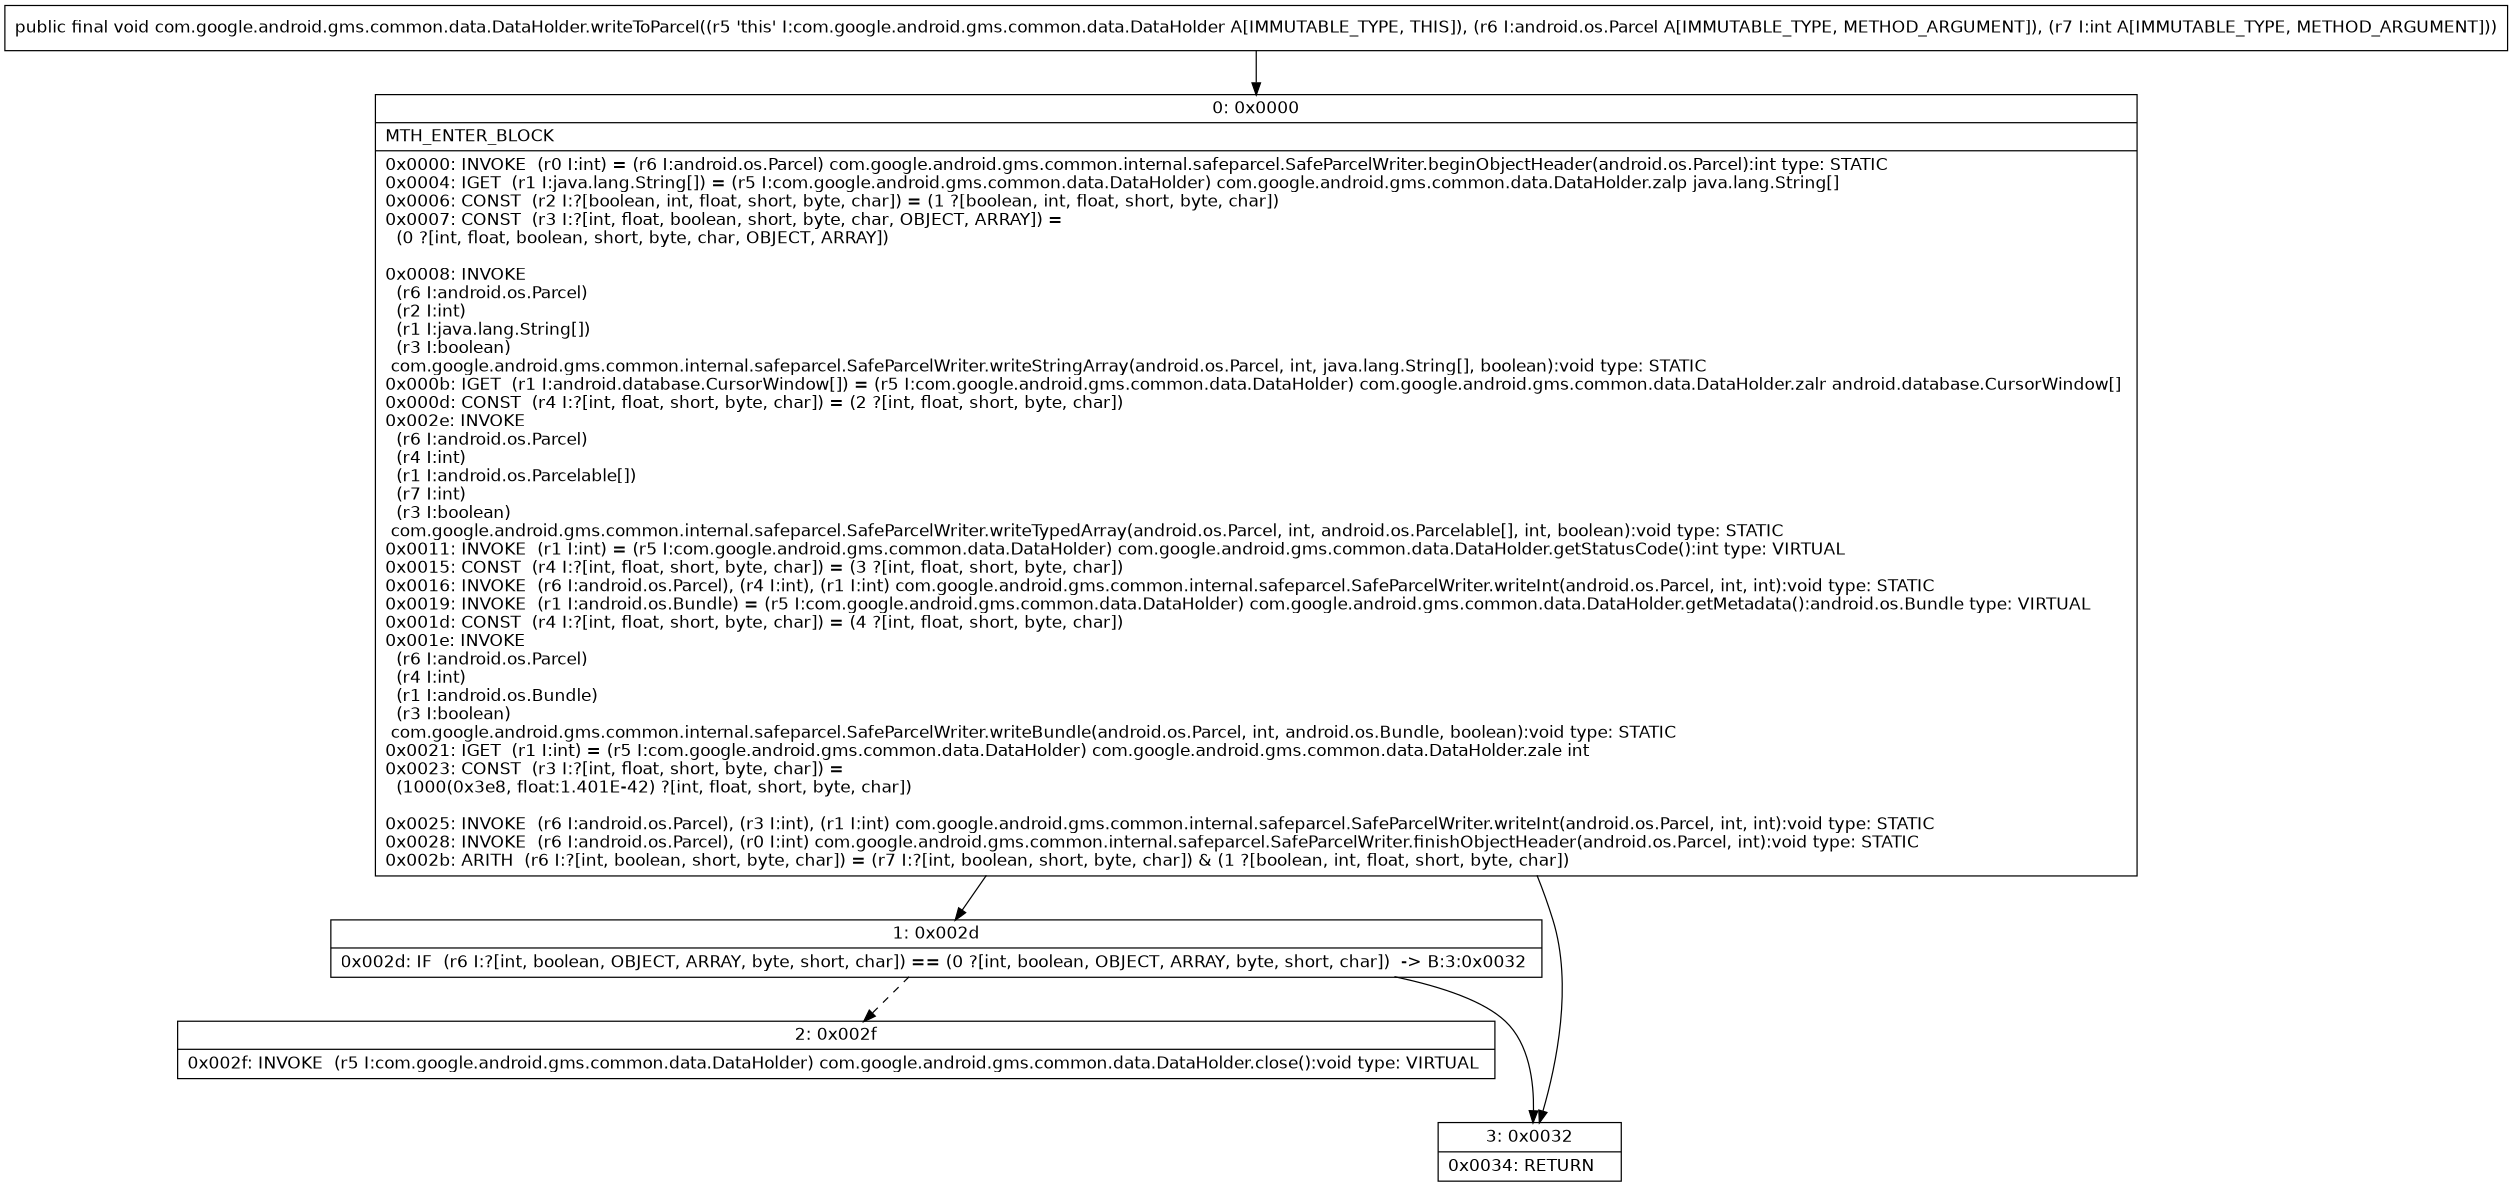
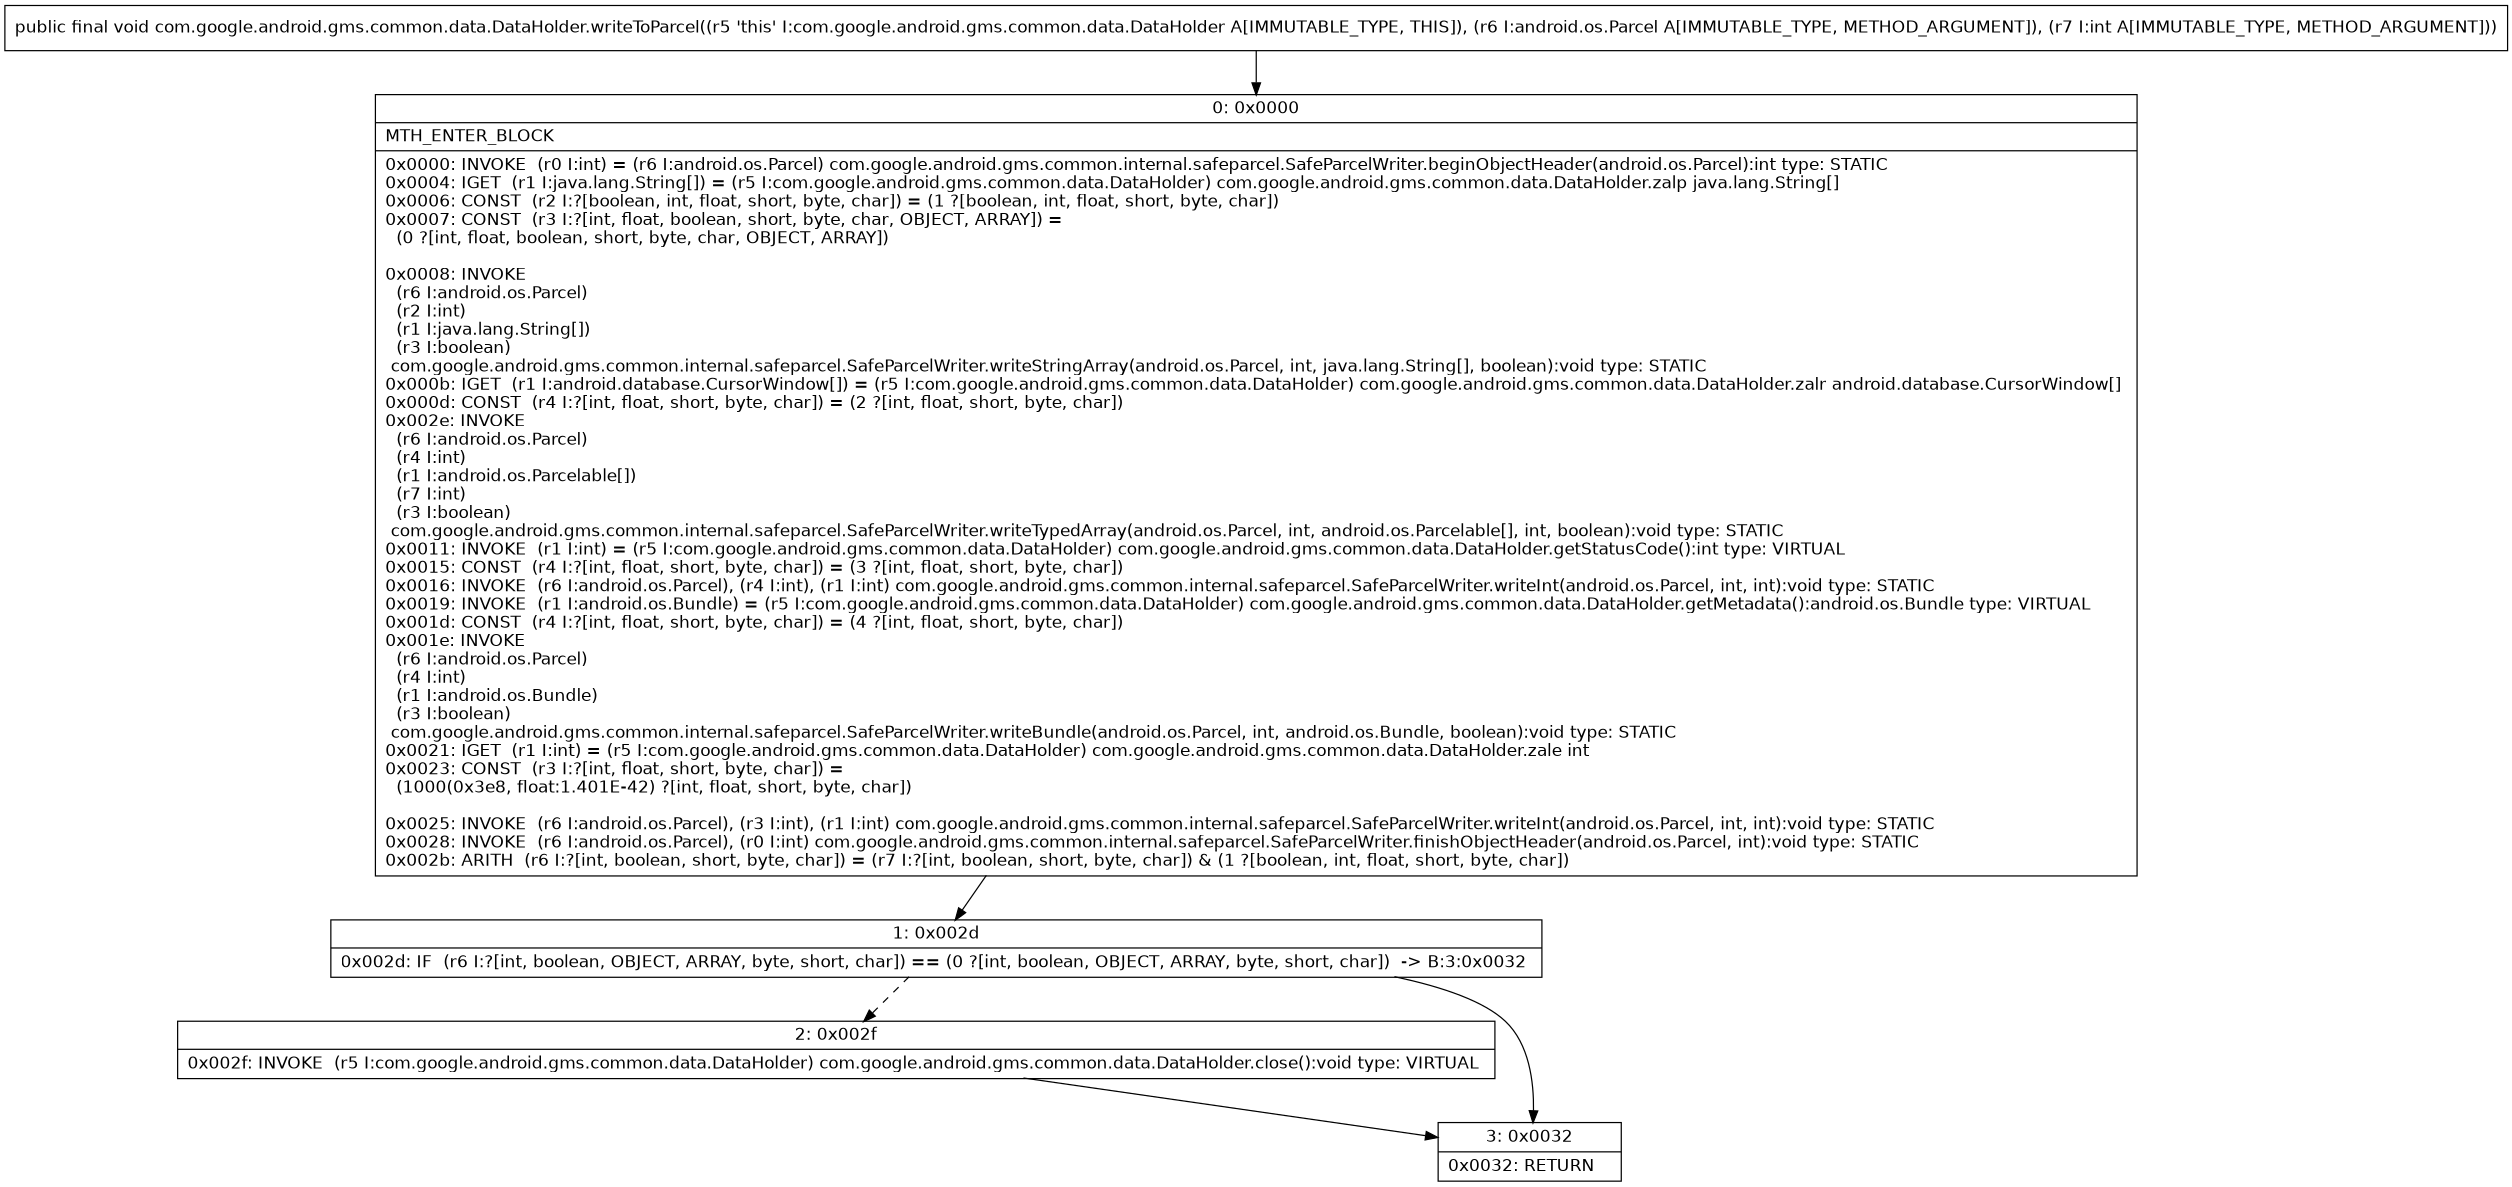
  digraph {
    fontname="DejaVu Sans"
    node [fontname="DejaVu Sans" shape=record]
    edge [fontname="DejaVu Sans"]
    n1 [label="{0\:\ 0x0000|MTH_ENTER_BLOCK\l|0x0000: INVOKE  (r0 I:int) = (r6 I:android.os.Parcel) com.google.android.gms.common.internal.safeparcel.SafeParcelWriter.beginObjectHeader(android.os.Parcel):int type: STATIC \l0x0004: IGET  (r1 I:java.lang.String[]) = (r5 I:com.google.android.gms.common.data.DataHolder) com.google.android.gms.common.data.DataHolder.zalp java.lang.String[] \l0x0006: CONST  (r2 I:?[boolean, int, float, short, byte, char]) = (1 ?[boolean, int, float, short, byte, char]) \l0x0007: CONST  (r3 I:?[int, float, boolean, short, byte, char, OBJECT, ARRAY]) = \l  (0 ?[int, float, boolean, short, byte, char, OBJECT, ARRAY])\l \l0x0008: INVOKE  \l  (r6 I:android.os.Parcel)\l  (r2 I:int)\l  (r1 I:java.lang.String[])\l  (r3 I:boolean)\l com.google.android.gms.common.internal.safeparcel.SafeParcelWriter.writeStringArray(android.os.Parcel, int, java.lang.String[], boolean):void type: STATIC \l0x000b: IGET  (r1 I:android.database.CursorWindow[]) = (r5 I:com.google.android.gms.common.data.DataHolder) com.google.android.gms.common.data.DataHolder.zalr android.database.CursorWindow[] \l0x000d: CONST  (r4 I:?[int, float, short, byte, char]) = (2 ?[int, float, short, byte, char]) \l0x002e: INVOKE  \l  (r6 I:android.os.Parcel)\l  (r4 I:int)\l  (r1 I:android.os.Parcelable[])\l  (r7 I:int)\l  (r3 I:boolean)\l com.google.android.gms.common.internal.safeparcel.SafeParcelWriter.writeTypedArray(android.os.Parcel, int, android.os.Parcelable[], int, boolean):void type: STATIC \l0x0011: INVOKE  (r1 I:int) = (r5 I:com.google.android.gms.common.data.DataHolder) com.google.android.gms.common.data.DataHolder.getStatusCode():int type: VIRTUAL \l0x0015: CONST  (r4 I:?[int, float, short, byte, char]) = (3 ?[int, float, short, byte, char]) \l0x0016: INVOKE  (r6 I:android.os.Parcel), (r4 I:int), (r1 I:int) com.google.android.gms.common.internal.safeparcel.SafeParcelWriter.writeInt(android.os.Parcel, int, int):void type: STATIC \l0x0019: INVOKE  (r1 I:android.os.Bundle) = (r5 I:com.google.android.gms.common.data.DataHolder) com.google.android.gms.common.data.DataHolder.getMetadata():android.os.Bundle type: VIRTUAL \l0x001d: CONST  (r4 I:?[int, float, short, byte, char]) = (4 ?[int, float, short, byte, char]) \l0x001e: INVOKE  \l  (r6 I:android.os.Parcel)\l  (r4 I:int)\l  (r1 I:android.os.Bundle)\l  (r3 I:boolean)\l com.google.android.gms.common.internal.safeparcel.SafeParcelWriter.writeBundle(android.os.Parcel, int, android.os.Bundle, boolean):void type: STATIC \l0x0021: IGET  (r1 I:int) = (r5 I:com.google.android.gms.common.data.DataHolder) com.google.android.gms.common.data.DataHolder.zale int \l0x0023: CONST  (r3 I:?[int, float, short, byte, char]) = \l  (1000(0x3e8, float:1.401E\-42) ?[int, float, short, byte, char])\l \l0x0025: INVOKE  (r6 I:android.os.Parcel), (r3 I:int), (r1 I:int) com.google.android.gms.common.internal.safeparcel.SafeParcelWriter.writeInt(android.os.Parcel, int, int):void type: STATIC \l0x0028: INVOKE  (r6 I:android.os.Parcel), (r0 I:int) com.google.android.gms.common.internal.safeparcel.SafeParcelWriter.finishObjectHeader(android.os.Parcel, int):void type: STATIC \l0x002b: ARITH  (r6 I:?[int, boolean, short, byte, char]) = (r7 I:?[int, boolean, short, byte, char]) & (1 ?[boolean, int, float, short, byte, char]) \l}"]
    n2 [label="{1\:\ 0x002d|0x002d: IF  (r6 I:?[int, boolean, OBJECT, ARRAY, byte, short, char]) == (0 ?[int, boolean, OBJECT, ARRAY, byte, short, char])  \-\> B:3:0x0032 \l}"]
    n3 [label="{2\:\ 0x002f|0x002f: INVOKE  (r5 I:com.google.android.gms.common.data.DataHolder) com.google.android.gms.common.data.DataHolder.close():void type: VIRTUAL \l}"]
-   n4 [label="{3\:\ 0x0032|0x0034: RETURN   \l}"]
+   n4 [label="{3\:\ 0x0032|0x0032: RETURN   \l}"]
    n5 [label="{public final void com.google.android.gms.common.data.DataHolder.writeToParcel((r5 'this' I:com.google.android.gms.common.data.DataHolder A[IMMUTABLE_TYPE, THIS]), (r6 I:android.os.Parcel A[IMMUTABLE_TYPE, METHOD_ARGUMENT]), (r7 I:int A[IMMUTABLE_TYPE, METHOD_ARGUMENT])) }"]
    n1 -> n2
    n2 -> n3 [style=dashed]
    n2 -> n4
-   n1 -> n4
+   n3 -> n4
    n5 -> n1
  }
